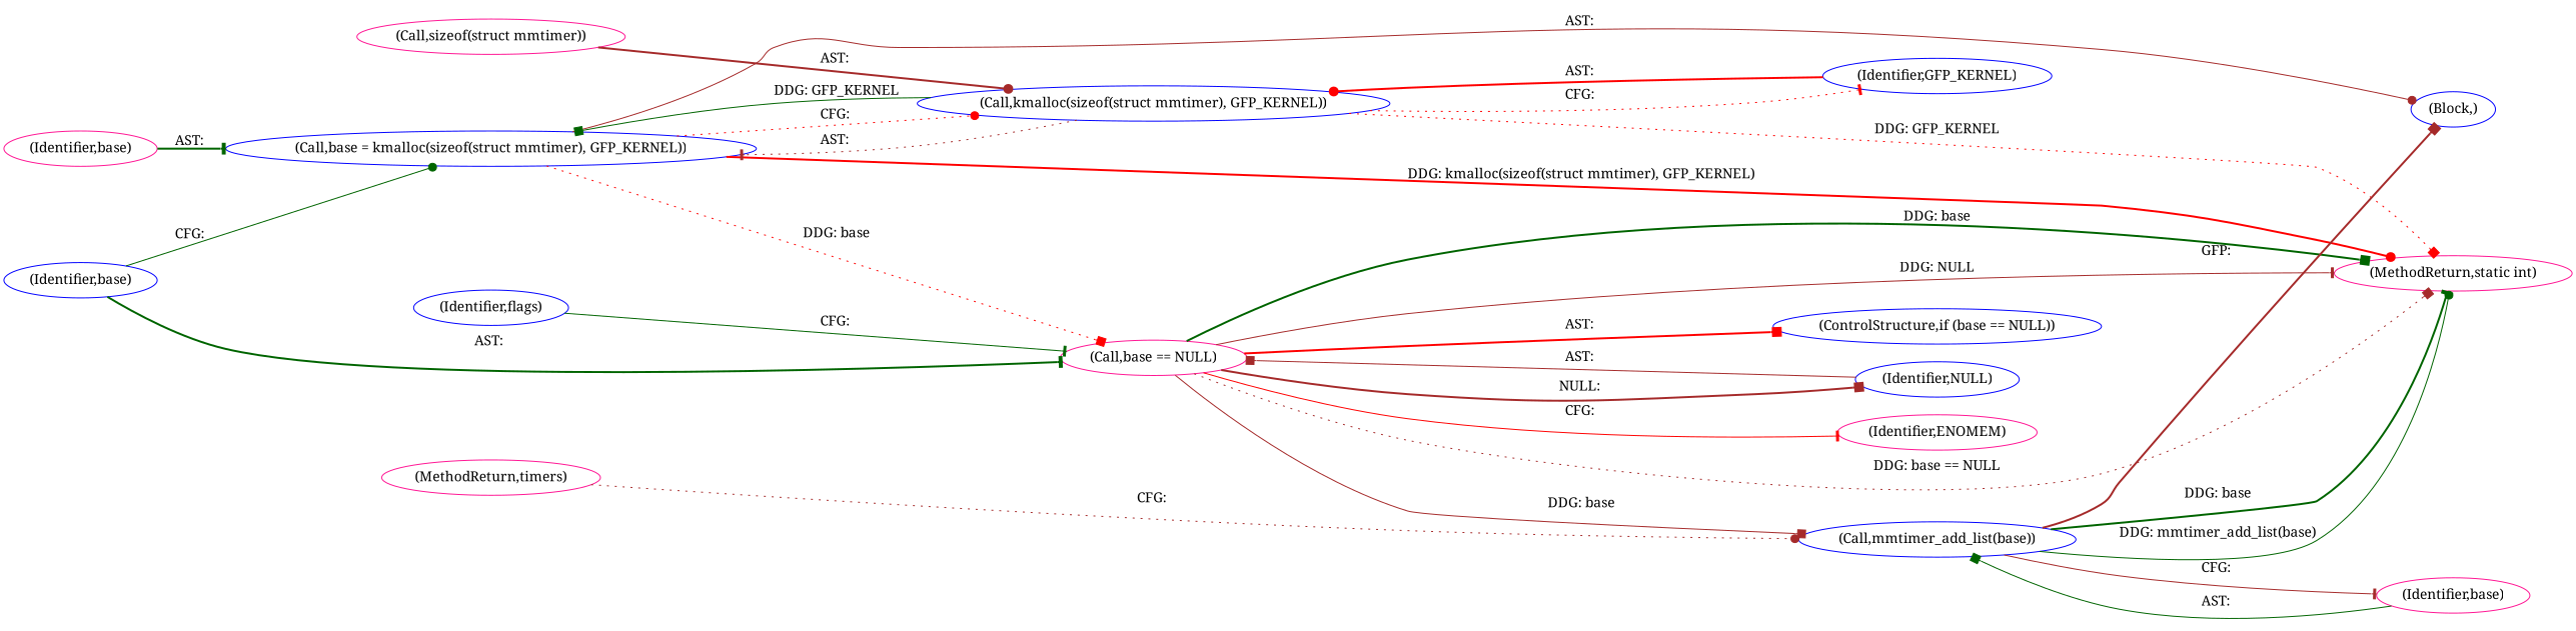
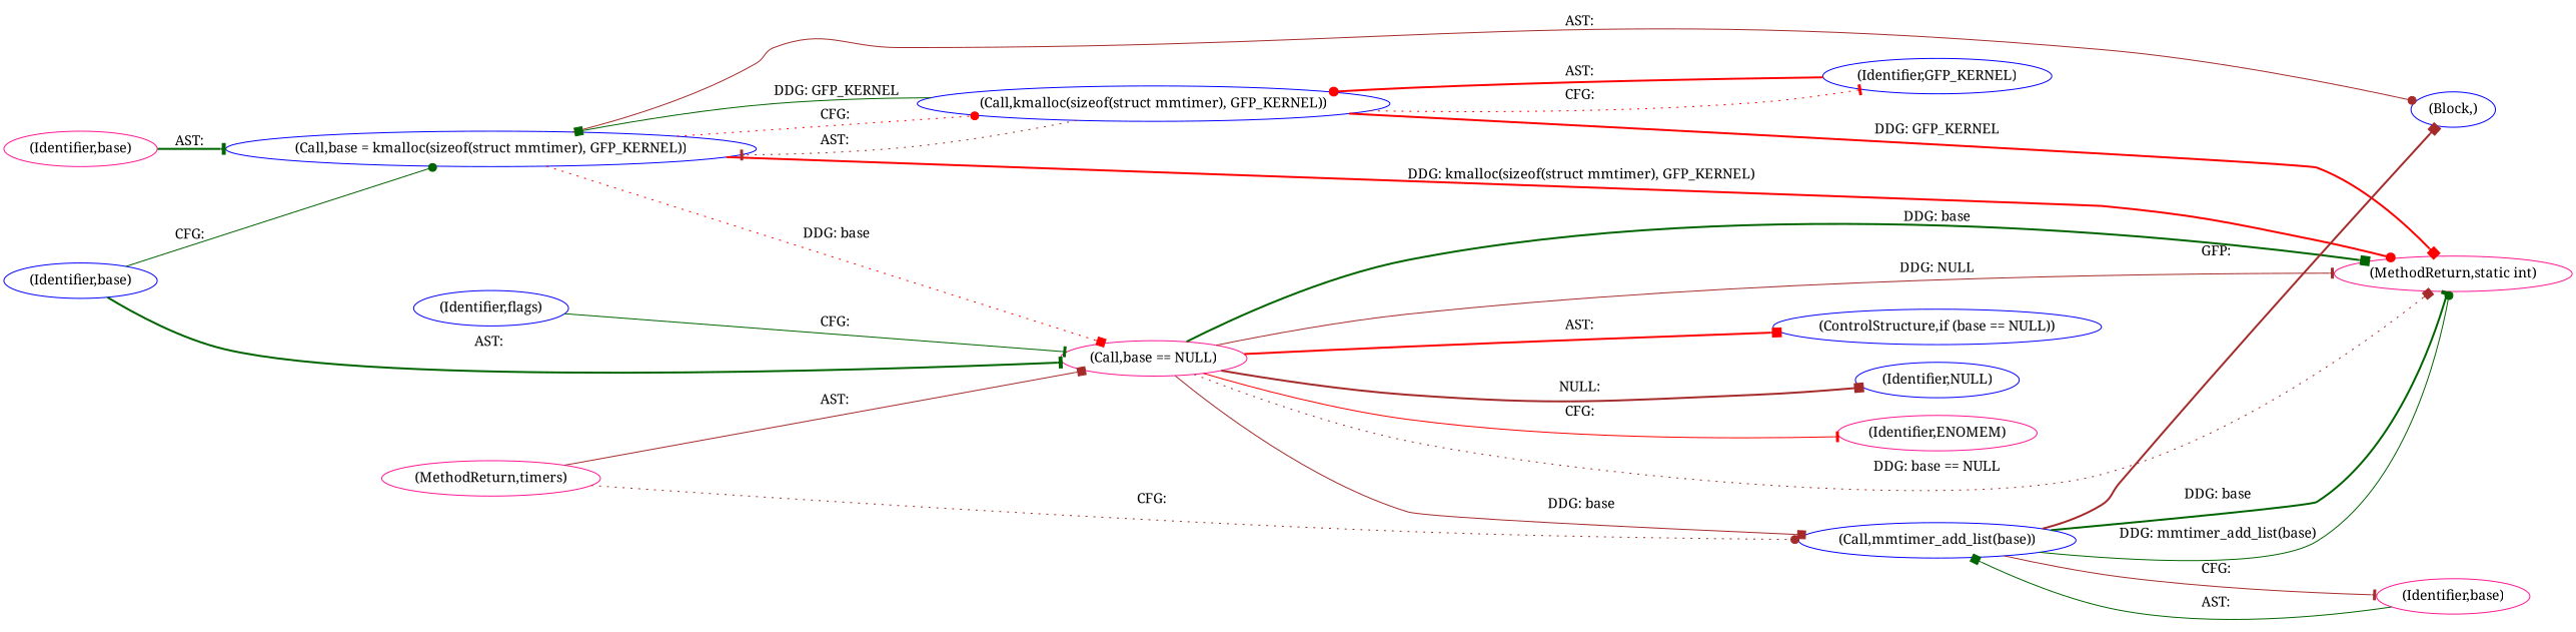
  digraph {
    fontname="Noto Serif"
    rankdir=LR
    node [color=blue fontname="Noto Serif"]
    edge [arrowhead=box color=brown fontname="Noto Serif" style=solid]
    n1 [label="(Call,base = kmalloc(sizeof(struct mmtimer), GFP_KERNEL))"]
    n2 [label="(Call,kmalloc(sizeof(struct mmtimer), GFP_KERNEL))"]
    n3 [color=deeppink label="(Call,base == NULL)"]
    n4 [label="(Block,)"]
    n5 [color=deeppink label="(MethodReturn,static int)"]
    n6 [label="(Identifier,GFP_KERNEL)"]
    n7 [label="(Call,mmtimer_add_list(base))"]
    n8 [label="(ControlStructure,if (base == NULL))"]
    n9 [label="(Identifier,NULL)"]
    n10 [color=deeppink label="(Identifier,ENOMEM)"]
    n11 [color=deeppink label="(Identifier,base)"]
    n12 [color=deeppink label="(Identifier,base)"]
-   n13 [color=deeppink label="(Call,sizeof(struct mmtimer))"]
    n14 [color=deeppink label="(MethodReturn,timers)"]
    n15 [label="(Identifier,base)"]
    n16 [label="(Identifier,flags)"]
    n1 -> n2 [arrowhead=dot color=red label="CFG: " style=dotted]
    n1 -> n3 [color=red label="DDG: base" style=dotted]
    n1 -> n4 [arrowhead=dot label="AST: "]
    n1 -> n5 [arrowhead=dot color=red label="DDG: kmalloc(sizeof(struct mmtimer), GFP_KERNEL)" style=bold]
    n2 -> n1 [arrowhead=tee label="AST: " style=dotted]
    n2 -> n1 [color=darkgreen label="DDG: GFP_KERNEL"]
-   n2 -> n5 [color=red label="DDG: GFP_KERNEL" style=dotted]
+   n2 -> n5 [color=red label="DDG: GFP_KERNEL" style=bold]
    n2 -> n6 [arrowhead=tee color=red label="CFG: " style=dotted]
    n3 -> n5 [label="DDG: base == NULL" style=dotted]
    n3 -> n5 [color=darkgreen label="DDG: base" style=bold]
    n3 -> n5 [arrowhead=tee label="DDG: NULL"]
    n3 -> n7 [label="DDG: base"]
    n3 -> n8 [color=red label="AST: " style=bold]
    n3 -> n9 [label="NULL: " style=bold]
    n3 -> n10 [arrowhead=tee color=red label="CFG: "]
    n6 -> n2 [arrowhead=dot color=red label="AST: " style=bold]
    n7 -> n4 [label="GFP: " style=bold]
    n7 -> n5 [arrowhead=tee color=darkgreen label="DDG: base" style=bold]
    n7 -> n5 [arrowhead=dot color=darkgreen label="DDG: mmtimer_add_list(base)"]
    n7 -> n11 [arrowhead=tee label="CFG: "]
-   n9 -> n3 [label="AST: "]
+   n14 -> n3 [label="AST: "]
    n11 -> n7 [color=darkgreen label="AST: "]
    n12 -> n1 [arrowhead=tee color=darkgreen label="AST: " style=bold]
-   n13 -> n2 [arrowhead=dot label="AST: " style=bold]
    n14 -> n7 [arrowhead=dot label="CFG: " style=dotted]
    n15 -> n1 [arrowhead=dot color=darkgreen label="CFG: "]
    n15 -> n3 [arrowhead=tee color=darkgreen label="AST: " style=bold]
    n16 -> n3 [arrowhead=tee color=darkgreen label="CFG: "]
  }
